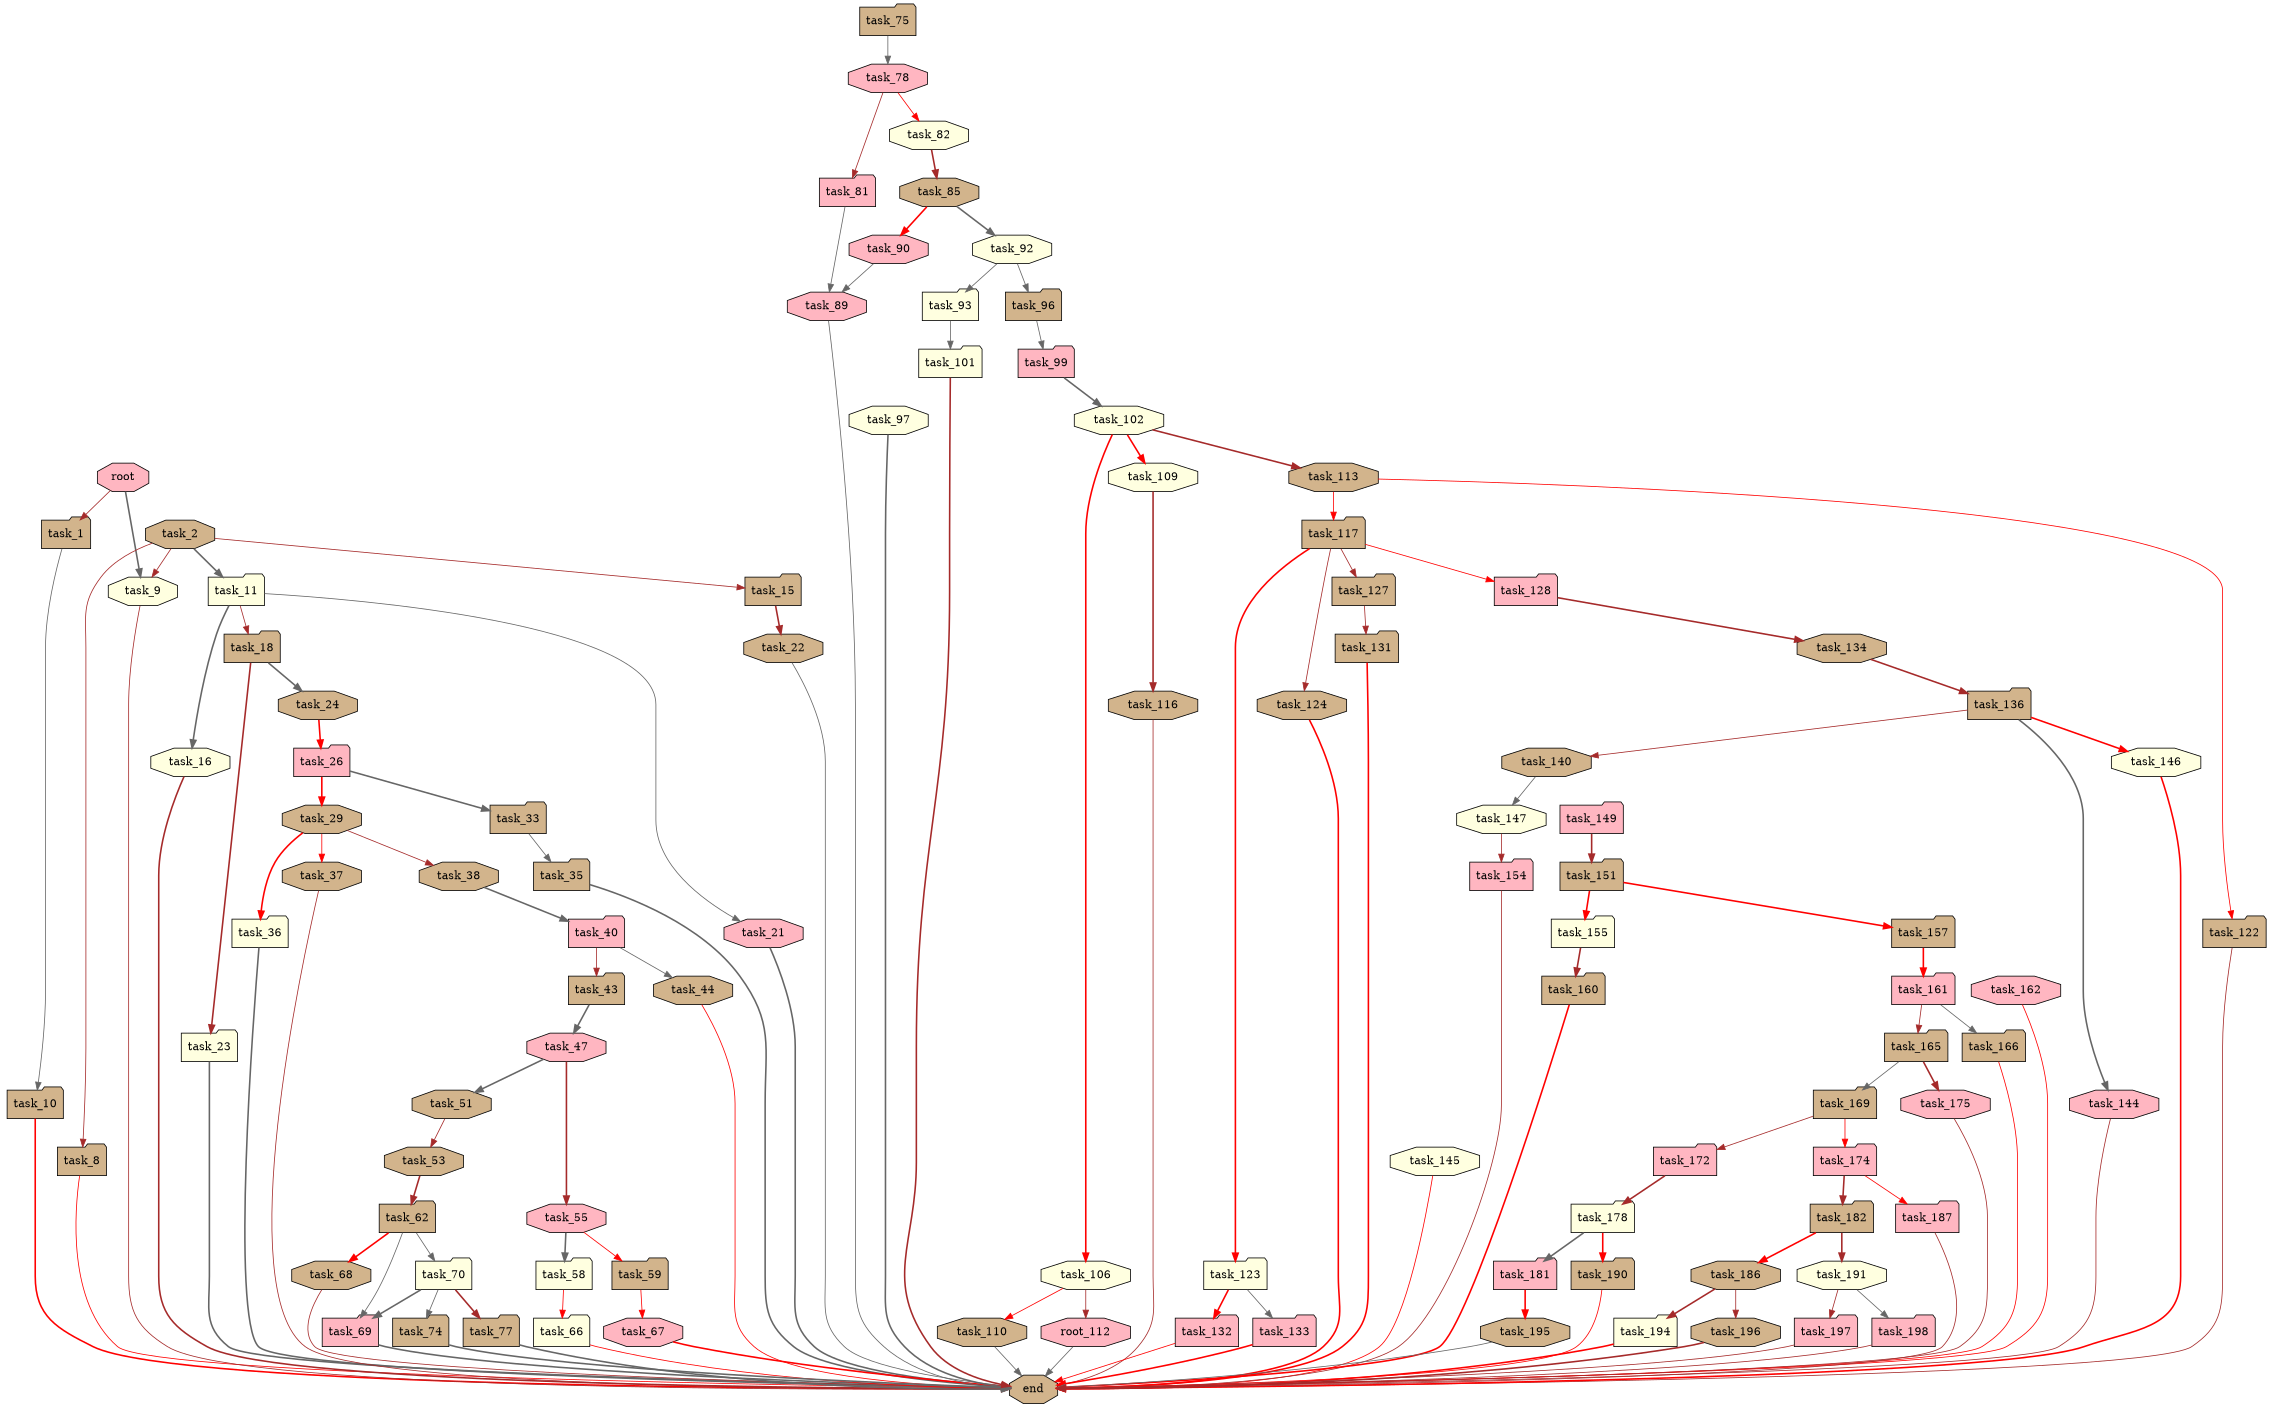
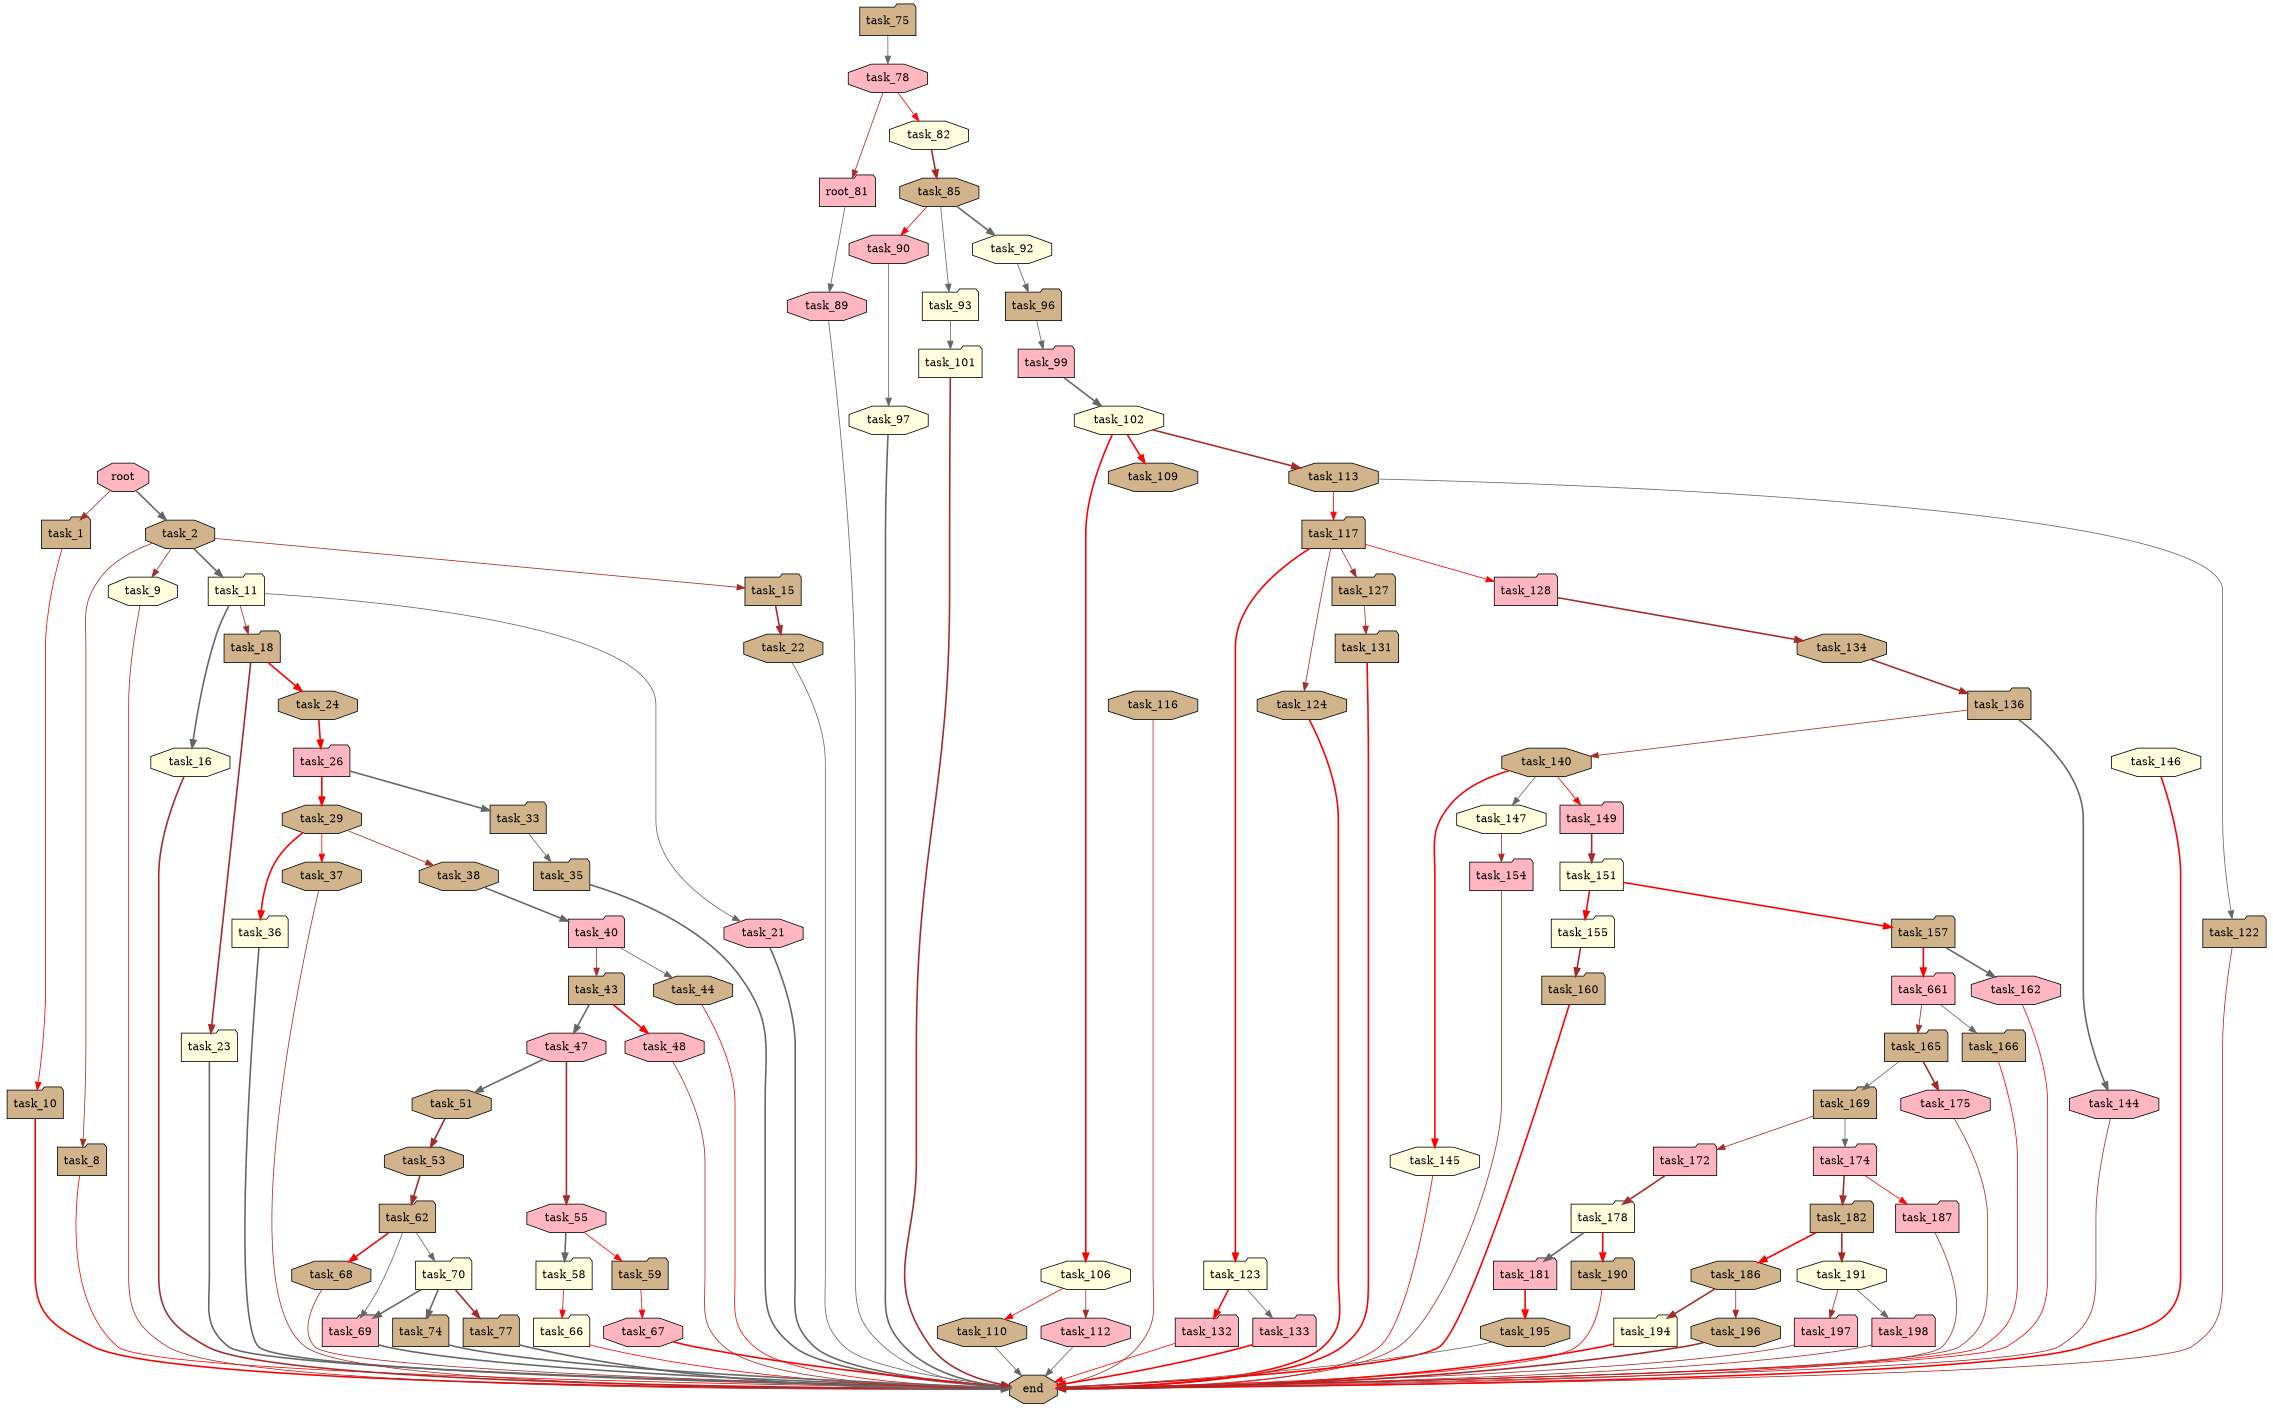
  digraph {
    node [fillcolor=tan shape=folder style=filled]
    edge [color=brown style=solid]
    root [fillcolor=lightpink shape=octagon]
    task_1
    task_2 [shape=octagon]
    task_10
    task_8
    task_9 [fillcolor=lightyellow shape=octagon]
    task_11 [fillcolor=lightyellow]
    task_15
    end [shape=octagon]
    task_16 [fillcolor=lightyellow shape=octagon]
    task_18
    task_21 [fillcolor=lightpink shape=octagon]
    task_22 [shape=octagon]
    task_23 [fillcolor=lightyellow]
    task_24 [shape=octagon]
    task_26 [fillcolor=lightpink]
    task_29 [shape=octagon]
    task_33
    task_36 [fillcolor=lightyellow]
    task_37 [shape=octagon]
    task_38 [shape=octagon]
    task_35
    task_40 [fillcolor=lightpink]
    task_43
    task_44 [shape=octagon]
    task_47 [fillcolor=lightpink shape=octagon]
+   task_48 [fillcolor=lightpink shape=octagon]
    task_51 [shape=octagon]
    task_55 [fillcolor=lightpink shape=octagon]
    task_53 [shape=octagon]
    task_58 [fillcolor=lightyellow]
    task_59
    task_62
    task_68 [shape=octagon]
    task_69 [fillcolor=lightpink]
    task_70 [fillcolor=lightyellow]
    task_66 [fillcolor=lightyellow]
    task_67 [fillcolor=lightpink shape=octagon]
    task_74
    task_77
    task_78 [fillcolor=lightpink shape=octagon]
    task_75
-   task_81 [fillcolor=lightpink]
+   task_81 [fillcolor=lightpink label=root_81]
    task_82 [fillcolor=lightyellow shape=octagon]
    task_89 [fillcolor=lightpink shape=octagon]
    task_85 [shape=octagon]
    task_90 [fillcolor=lightpink shape=octagon]
    task_92 [fillcolor=lightyellow shape=octagon]
    task_93 [fillcolor=lightyellow]
    task_97 [fillcolor=lightyellow shape=octagon]
    task_96
    task_101 [fillcolor=lightyellow]
    task_99 [fillcolor=lightpink]
    task_102 [fillcolor=lightyellow shape=octagon]
    task_106 [fillcolor=lightyellow shape=octagon]
-   task_109 [fillcolor=lightyellow shape=octagon]
+   task_109 [shape=octagon]
    task_113 [shape=octagon]
    task_110 [shape=octagon]
-   task_112 [fillcolor=lightpink shape=octagon label=root_112]
+   task_112 [fillcolor=lightpink shape=octagon]
    task_116 [shape=octagon]
    task_117
    task_122
    task_123 [fillcolor=lightyellow]
    task_124 [shape=octagon]
    task_127
    task_128 [fillcolor=lightpink]
    task_132 [fillcolor=lightpink]
    task_133 [fillcolor=lightpink]
    task_131
    task_134 [shape=octagon]
    task_136
    task_140 [shape=octagon]
    task_144 [fillcolor=lightpink shape=octagon]
    task_146 [fillcolor=lightyellow shape=octagon]
    task_145 [fillcolor=lightyellow shape=octagon]
    task_147 [fillcolor=lightyellow shape=octagon]
    task_149 [fillcolor=lightpink]
    task_154 [fillcolor=lightpink]
-   task_151
+   task_151 [fillcolor=lightyellow]
    task_155 [fillcolor=lightyellow]
    task_157
    task_160
-   task_161 [fillcolor=lightpink]
+   task_161 [fillcolor=lightpink label=task_661]
    task_162 [fillcolor=lightpink shape=octagon]
    task_165
    task_166
    task_169
    task_175 [fillcolor=lightpink shape=octagon]
    task_172 [fillcolor=lightpink]
    task_174 [fillcolor=lightpink]
    task_178 [fillcolor=lightyellow]
    task_182
    task_187 [fillcolor=lightpink]
    task_181 [fillcolor=lightpink]
    task_190
    task_186 [shape=octagon]
    task_191 [fillcolor=lightyellow shape=octagon]
    task_195 [shape=octagon]
    task_194 [fillcolor=lightyellow]
    task_196 [shape=octagon]
    task_197 [fillcolor=lightpink]
    task_198 [fillcolor=lightpink]
    root -> task_1
-   root -> task_9 [color=gray40 style=bold]
-   task_1 -> task_10 [color=gray40]
+   root -> task_2 [color=gray40 style=bold]
+   task_1 -> task_10 [color=red]
    task_2 -> task_8
    task_2 -> task_9
    task_2 -> task_11 [color=gray40 style=bold]
    task_2 -> task_15
    task_10 -> end [color=red style=bold]
    task_8 -> end [color=red]
    task_9 -> end
    task_11 -> task_16 [color=gray40 style=bold]
    task_11 -> task_18
    task_11 -> task_21 [color=gray40]
    task_15 -> task_22 [style=bold]
    task_16 -> end [style=bold]
    task_18 -> task_23 [style=bold]
-   task_18 -> task_24 [color=gray40 style=bold]
+   task_18 -> task_24 [color=red style=bold]
    task_21 -> end [color=gray40 style=bold]
    task_22 -> end [color=gray40]
    task_23 -> end [color=gray40 style=bold]
    task_24 -> task_26 [color=red style=bold]
    task_26 -> task_29 [color=red style=bold]
    task_26 -> task_33 [color=gray40 style=bold]
    task_29 -> task_36 [color=red style=bold]
    task_29 -> task_37 [color=red]
    task_29 -> task_38
    task_33 -> task_35 [color=gray40]
    task_36 -> end [color=gray40 style=bold]
    task_37 -> end
    task_38 -> task_40 [color=gray40 style=bold]
    task_35 -> end [color=gray40 style=bold]
    task_40 -> task_43
    task_40 -> task_44 [color=gray40]
    task_43 -> task_47 [color=gray40 style=bold]
+   task_43 -> task_48 [color=red style=bold]
    task_44 -> end [color=red]
    task_47 -> task_51 [color=gray40 style=bold]
    task_47 -> task_55 [style=bold]
-   task_51 -> task_53
+   task_48 -> end
+   task_51 -> task_53 [style=bold]
    task_55 -> task_58 [color=gray40 style=bold]
    task_55 -> task_59 [color=red]
    task_53 -> task_62 [style=bold]
    task_58 -> task_66 [color=red]
    task_59 -> task_67 [color=red]
    task_62 -> task_68 [color=red style=bold]
    task_62 -> task_69 [color=gray40]
    task_62 -> task_70 [color=gray40]
    task_68 -> end
    task_69 -> end [color=gray40 style=bold]
    task_70 -> task_69 [color=gray40 style=bold]
-   task_70 -> task_74 [color=gray40]
+   task_70 -> task_74 [color=gray40 style=bold]
    task_70 -> task_77 [style=bold]
    task_66 -> end [color=red]
    task_67 -> end [color=red style=bold]
    task_74 -> end [color=gray40 style=bold]
    task_77 -> end [color=gray40 style=bold]
    task_78 -> task_81
    task_78 -> task_82 [color=red]
    task_75 -> task_78 [color=gray40]
    task_81 -> task_89 [color=gray40]
    task_82 -> task_85 [style=bold]
    task_89 -> end [color=gray40]
-   task_85 -> task_90 [color=red style=bold]
+   task_85 -> task_90 [color=red]
    task_85 -> task_92 [color=gray40 style=bold]
-   task_92 -> task_93 [color=gray40]
-   task_90 -> task_89 [color=gray40]
+   task_85 -> task_93 [color=gray40]
+   task_90 -> task_97 [color=gray40]
    task_92 -> task_96 [color=gray40]
    task_93 -> task_101 [color=gray40]
    task_97 -> end [color=gray40 style=bold]
    task_96 -> task_99 [color=gray40]
    task_101 -> end [style=bold]
    task_99 -> task_102 [color=gray40 style=bold]
    task_102 -> task_106 [color=red style=bold]
    task_102 -> task_109 [color=red style=bold]
    task_102 -> task_113 [style=bold]
    task_106 -> task_110 [color=red]
    task_106 -> task_112
-   task_109 -> task_116 [style=bold]
    task_113 -> task_117 [color=red]
-   task_113 -> task_122 [color=red]
+   task_113 -> task_122 [color=gray40]
    task_110 -> end [color=gray40]
    task_112 -> end [color=gray40]
    task_116 -> end
    task_117 -> task_123 [color=red style=bold]
    task_117 -> task_124
    task_117 -> task_127
    task_117 -> task_128 [color=red]
    task_122 -> end
    task_123 -> task_132 [color=red style=bold]
    task_123 -> task_133 [color=gray40]
    task_124 -> end [color=red style=bold]
    task_127 -> task_131
    task_128 -> task_134 [style=bold]
    task_132 -> end [color=red]
    task_133 -> end [color=red style=bold]
    task_131 -> end [color=red style=bold]
    task_134 -> task_136 [style=bold]
    task_136 -> task_140
    task_136 -> task_144 [color=gray40 style=bold]
-   task_136 -> task_146 [color=red style=bold]
+   task_140 -> task_145 [color=red style=bold]
    task_140 -> task_147 [color=gray40]
+   task_140 -> task_149 [color=red]
    task_144 -> end
    task_146 -> end [color=red style=bold]
    task_145 -> end [color=red]
    task_147 -> task_154
    task_149 -> task_151 [style=bold]
    task_154 -> end
    task_151 -> task_155 [color=red style=bold]
    task_151 -> task_157 [color=red style=bold]
    task_155 -> task_160 [style=bold]
    task_157 -> task_161 [color=red style=bold]
+   task_157 -> task_162 [color=gray40 style=bold]
    task_160 -> end [color=red style=bold]
    task_161 -> task_165
    task_161 -> task_166 [color=gray40]
    task_162 -> end [color=red]
    task_165 -> task_169 [color=gray40]
    task_165 -> task_175 [style=bold]
    task_166 -> end [color=red]
    task_169 -> task_172
-   task_169 -> task_174 [color=red]
+   task_169 -> task_174 [color=gray40]
    task_175 -> end
    task_172 -> task_178 [style=bold]
    task_174 -> task_182 [style=bold]
    task_174 -> task_187 [color=red]
    task_178 -> task_181 [color=gray40 style=bold]
    task_178 -> task_190 [color=red style=bold]
    task_182 -> task_186 [color=red style=bold]
    task_182 -> task_191 [style=bold]
    task_187 -> end
    task_181 -> task_195 [color=red style=bold]
    task_190 -> end [color=red]
    task_186 -> task_194 [style=bold]
    task_186 -> task_196
    task_191 -> task_197
    task_191 -> task_198 [color=gray40]
    task_195 -> end [color=gray40]
    task_194 -> end [color=red style=bold]
    task_196 -> end [style=bold]
    task_197 -> end
    task_198 -> end
  }
